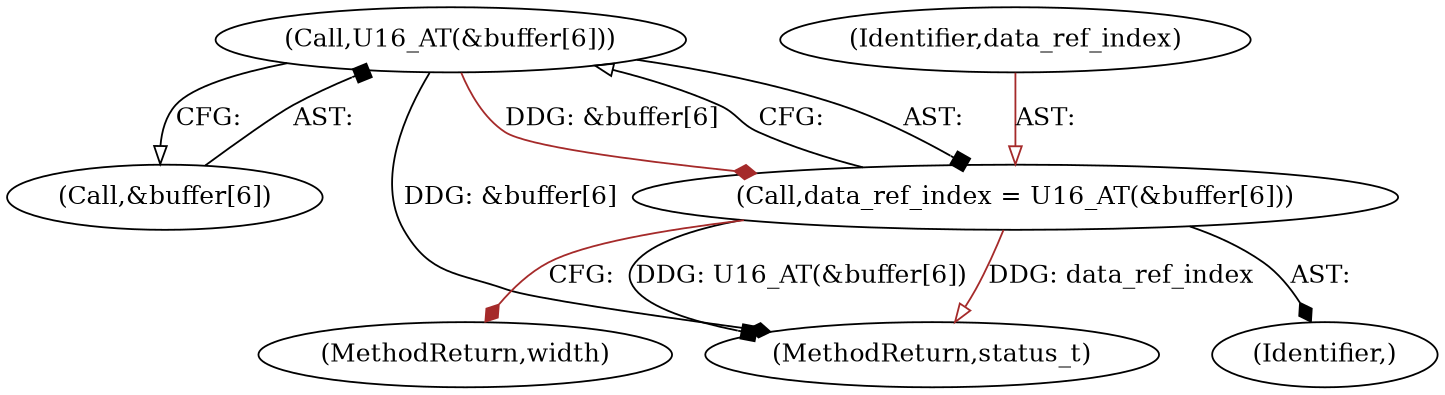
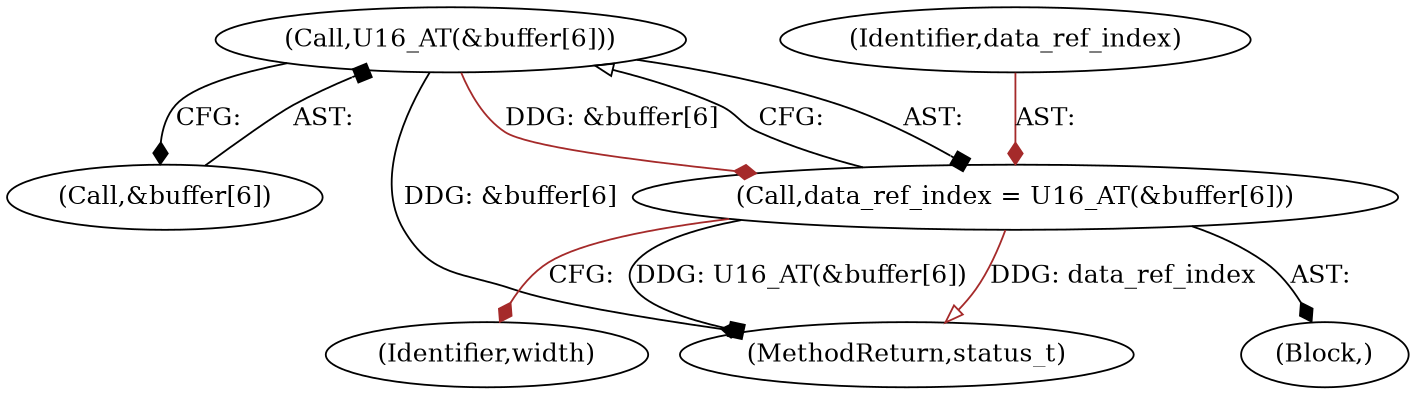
  digraph {
    edge [arrowhead=diamond color=black]
    n1 [label="(Call,U16_AT(&buffer[6]))"]
    n2 [label="(Call,data_ref_index = U16_AT(&buffer[6]))"]
    n3 [label="(Call,&buffer[6])"]
    n4 [label="(MethodReturn,status_t)"]
-   n5 [label="(Identifier,)"]
-   n6 [label="(MethodReturn,width)"]
+   n5 [label="(Block,)"]
+   n6 [label="(Identifier,width)"]
    n7 [label="(Identifier,data_ref_index)"]
    n1 -> n2 [arrowhead=box label="AST: "]
    n1 -> n2 [color=brown label="DDG: &buffer[6]"]
-   n1 -> n3 [arrowhead=onormal label="CFG: "]
+   n1 -> n3 [label="CFG: "]
    n1 -> n4 [label="DDG: &buffer[6]"]
    n2 -> n1 [arrowhead=onormal label="CFG: "]
    n2 -> n4 [arrowhead=onormal color=brown label="DDG: data_ref_index"]
    n2 -> n4 [arrowhead=box label="DDG: U16_AT(&buffer[6])"]
    n2 -> n5 [label="AST: "]
    n2 -> n6 [color=brown label="CFG: "]
    n3 -> n1 [arrowhead=box label="AST: "]
-   n7 -> n2 [arrowhead=onormal color=brown label="AST: "]
+   n7 -> n2 [color=brown label="AST: "]
  }
